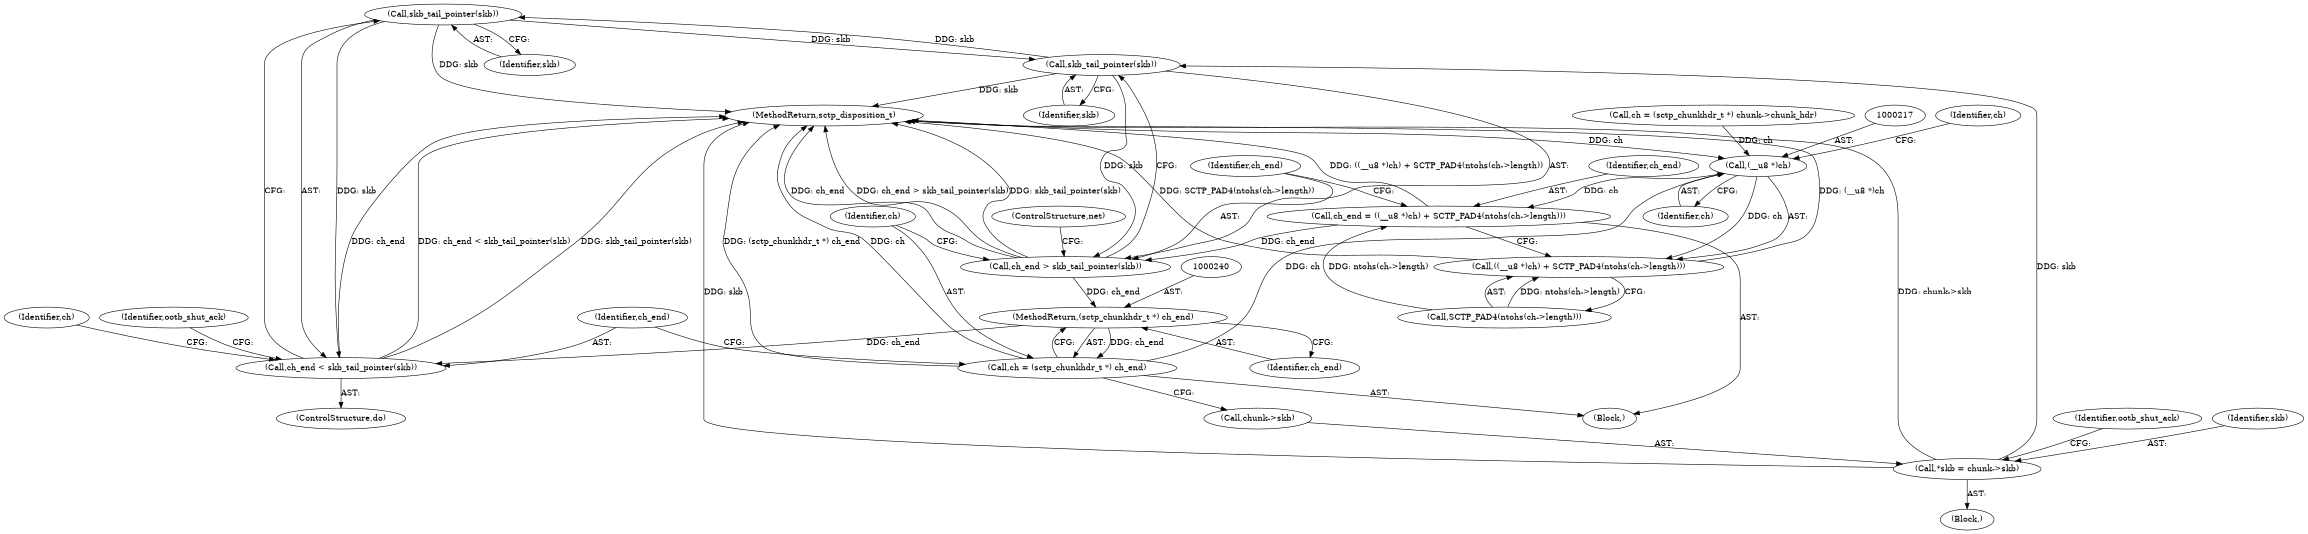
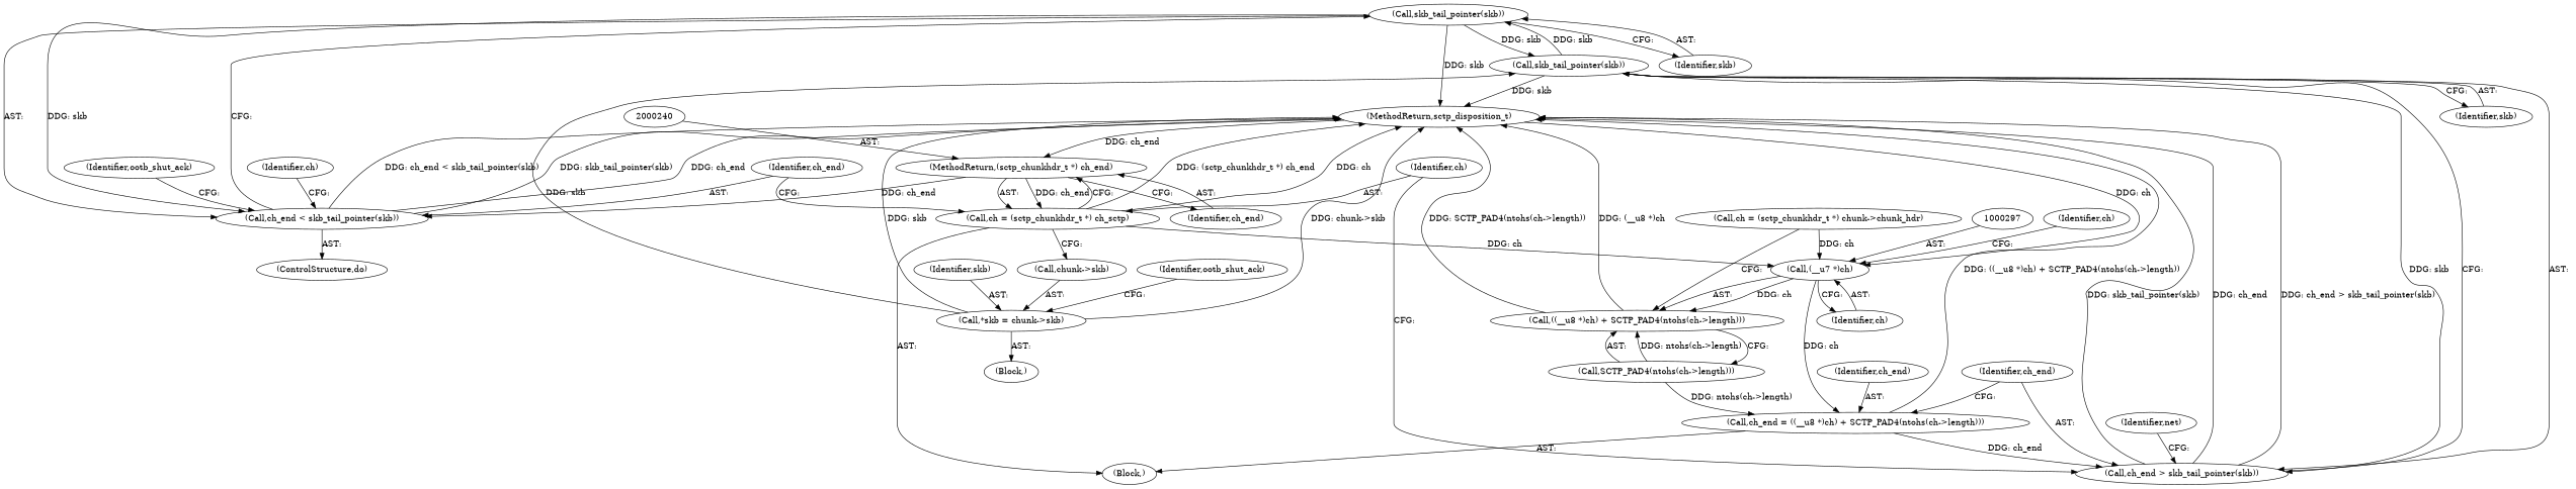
  digraph {
    n1 [label="(Call,skb_tail_pointer(skb))"]
    n2 [label="(Call,skb_tail_pointer(skb))"]
    n3 [label="(Call,ch_end < skb_tail_pointer(skb))"]
    n4 [label="(MethodReturn,sctp_disposition_t)"]
    n5 [label="(Identifier,skb)"]
    n6 [label="(Call,ch_end > skb_tail_pointer(skb))"]
    n7 [label="(Identifier,skb)"]
    n8 [label="(ControlStructure,do)"]
-   n9 [label="(Call,(__u8 *)ch)"]
+   n9 [label="(Call,(__u7 *)ch)"]
    n10 [label="(MethodReturn,(sctp_chunkhdr_t *) ch_end)"]
    n11 [label="(Call,*skb = chunk->skb)"]
    n12 [label="(Block,)"]
    n13 [label="(Call,chunk->skb)"]
-   n14 [label="(Call,ch = (sctp_chunkhdr_t *) ch_end)"]
+   n14 [label="(Call,ch = (sctp_chunkhdr_t *) ch_sctp)"]
    n15 [label="(Identifier,ch_end)"]
    n16 [label="(Block,)"]
    n17 [label="(Call,ch_end = ((__u8 *)ch) + SCTP_PAD4(ntohs(ch->length)))"]
    n18 [label="(Call,((__u8 *)ch) + SCTP_PAD4(ntohs(ch->length)))"]
    n19 [label="(Identifier,ch)"]
    n20 [label="(Call,SCTP_PAD4(ntohs(ch->length)))"]
    n21 [label="(Identifier,ch)"]
    n22 [label="(Call,ch = (sctp_chunkhdr_t *) chunk->chunk_hdr)"]
    n23 [label="(Identifier,ch_end)"]
    n24 [label="(Identifier,ch)"]
    n25 [label="(Identifier,ch_end)"]
    n26 [label="(Identifier,ootb_shut_ack)"]
    n27 [label="(Identifier,ch)"]
    n28 [label="(Identifier,skb)"]
-   n29 [label="(ControlStructure,net)"]
+   n29 [label="(Identifier,net)"]
    n30 [label="(Identifier,ootb_shut_ack)"]
    n31 [label="(Identifier,ch_end)"]
-   1000240
-   1000217
+   1000240 [label=2000240]
+   1000217 [label=1000297]
    n1 -> n2 [label="DDG: skb"]
    n1 -> n3 [label="AST: "]
    n1 -> n3 [label="DDG: skb"]
    n1 -> n4 [label="DDG: skb"]
    n1 -> n5 [label="CFG: "]
    n2 -> n1 [label="DDG: skb"]
    n2 -> n4 [label="DDG: skb"]
    n2 -> n6 [label="AST: "]
    n2 -> n6 [label="DDG: skb"]
    n2 -> n7 [label="CFG: "]
    n3 -> n1 [label="CFG: "]
    n3 -> n4 [label="DDG: ch_end < skb_tail_pointer(skb)"]
    n3 -> n4 [label="DDG: skb_tail_pointer(skb)"]
    n3 -> n4 [label="DDG: ch_end"]
    n3 -> n8 [label="AST: "]
    n4 -> n9 [label="DDG: ch"]
    n5 -> n1 [label="AST: "]
    n6 -> n2 [label="CFG: "]
    n6 -> n4 [label="DDG: ch_end > skb_tail_pointer(skb)"]
    n6 -> n4 [label="DDG: skb_tail_pointer(skb)"]
    n6 -> n4 [label="DDG: ch_end"]
-   n6 -> n10 [label="DDG: ch_end"]
+   n4 -> n10 [label="DDG: ch_end"]
    n7 -> n2 [label="AST: "]
    n9 -> n17 [label="DDG: ch"]
    n9 -> n18 [label="AST: "]
    n9 -> n18 [label="DDG: ch"]
    n9 -> n19 [label="CFG: "]
    n10 -> n3 [label="DDG: ch_end"]
    n10 -> n14 [label="AST: "]
    n10 -> n14 [label="DDG: ch_end"]
    n10 -> n15 [label="CFG: "]
    n11 -> n2 [label="DDG: skb"]
    n11 -> n4 [label="DDG: chunk->skb"]
    n11 -> n4 [label="DDG: skb"]
    n11 -> n12 [label="AST: "]
    n13 -> n11 [label="AST: "]
    n14 -> n4 [label="DDG: (sctp_chunkhdr_t *) ch_end"]
    n14 -> n4 [label="DDG: ch"]
    n14 -> n9 [label="DDG: ch"]
    n14 -> n10 [label="CFG: "]
    n14 -> n13 [label="CFG: "]
    n14 -> n16 [label="AST: "]
    n15 -> n10 [label="AST: "]
    n17 -> n4 [label="DDG: ((__u8 *)ch) + SCTP_PAD4(ntohs(ch->length))"]
    n17 -> n6 [label="DDG: ch_end"]
    n17 -> n16 [label="AST: "]
-   n17 -> n18 [label="CFG: "]
+   n22 -> n18 [label="CFG: "]
    n18 -> n4 [label="DDG: (__u8 *)ch"]
    n18 -> n4 [label="DDG: SCTP_PAD4(ntohs(ch->length))"]
    n18 -> n20 [label="CFG: "]
    n19 -> n9 [label="AST: "]
    n20 -> n17 [label="DDG: ntohs(ch->length)"]
    n20 -> n18 [label="AST: "]
    n20 -> n18 [label="DDG: ntohs(ch->length)"]
    n21 -> n9 [label="CFG: "]
    n22 -> n9 [label="DDG: ch"]
    n23 -> n17 [label="AST: "]
    n24 -> n3 [label="CFG: "]
    n25 -> n3 [label="AST: "]
    n25 -> n14 [label="CFG: "]
    n26 -> n11 [label="CFG: "]
    n27 -> n6 [label="CFG: "]
    n27 -> n14 [label="AST: "]
    n28 -> n11 [label="AST: "]
    n29 -> n6 [label="CFG: "]
    n30 -> n3 [label="CFG: "]
    n31 -> n6 [label="AST: "]
    n31 -> n17 [label="CFG: "]
    1000240 -> n10 [label="AST: "]
    1000217 -> n9 [label="AST: "]
  }
